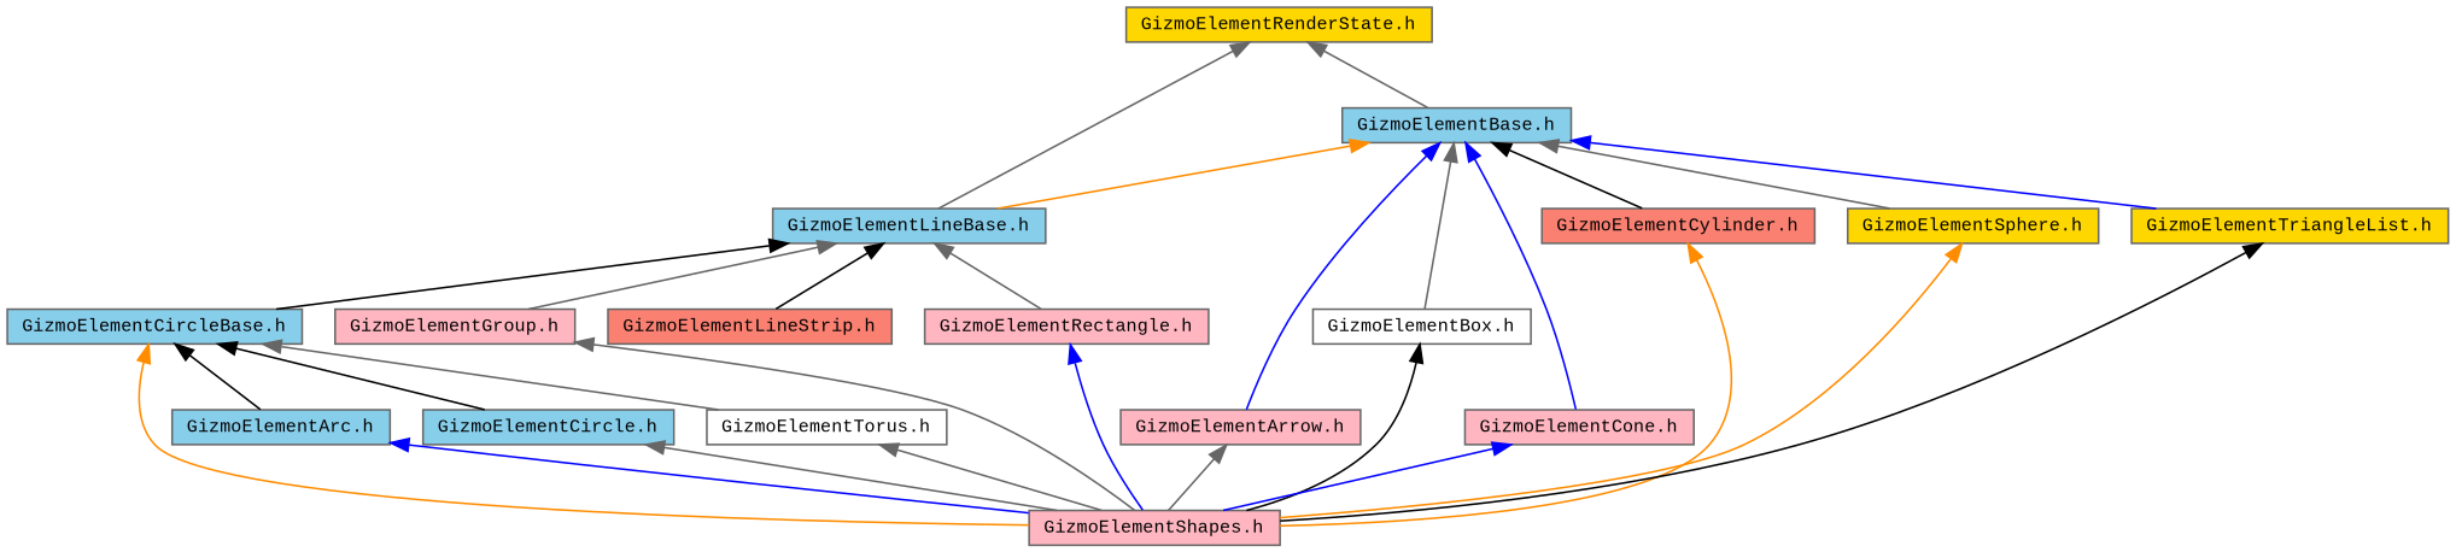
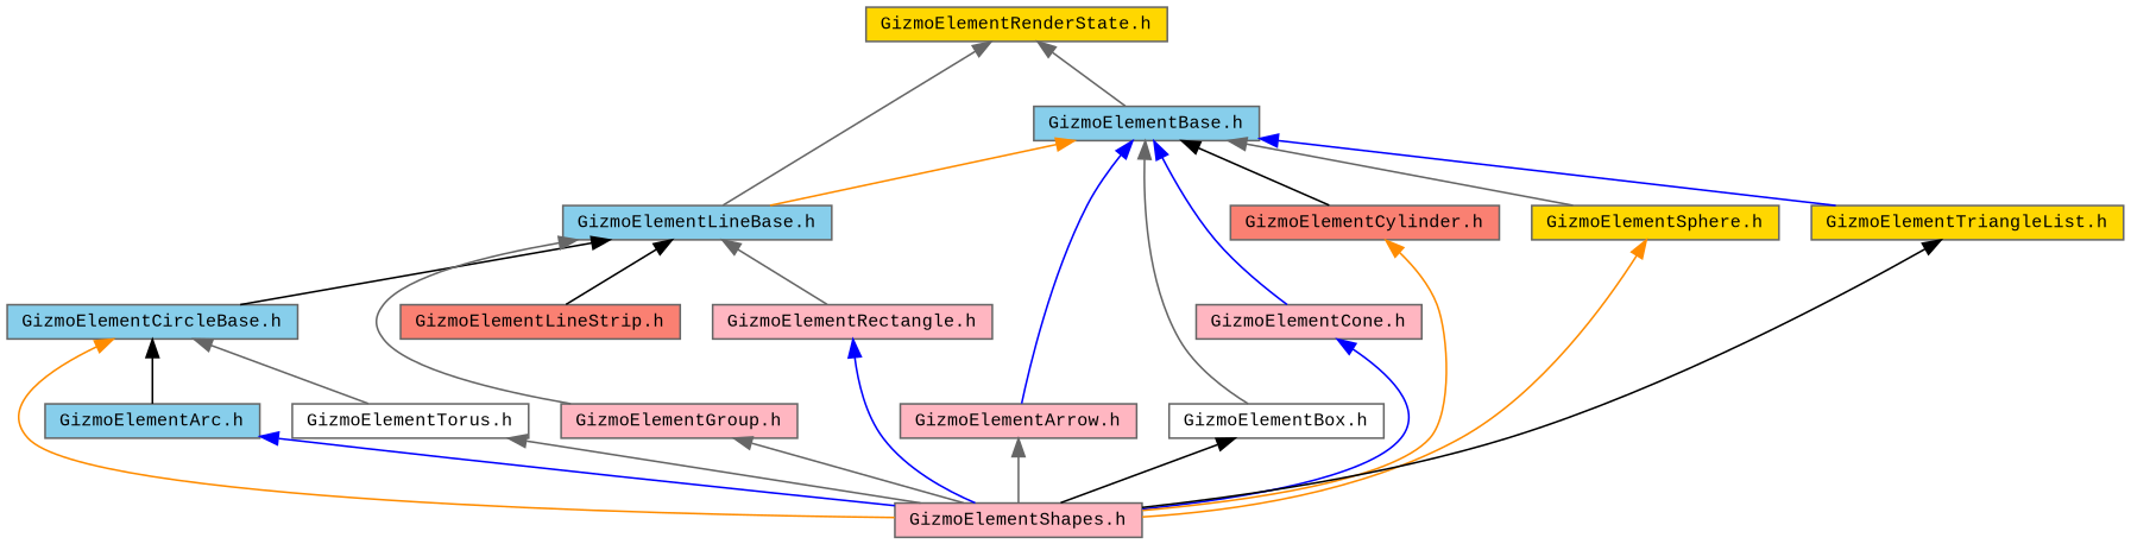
  digraph {
    fontname="Liberation Mono"
    node [color=grey40 fillcolor=skyblue fontname="Liberation Mono" fontsize=10 shape=box style=filled]
    edge [color=gray40 dir=back fontname="Liberation Mono" fontsize=10 labelfontname=Helvetica labelfontsize=10 style=solid]
    n1 [color=gray40 fillcolor=gold fontcolor=black height=0.2 label="GizmoElementRenderState.h" width=0.4]
    n2 [height=0.2 label="GizmoElementBase.h" width=0.4]
    n3 [height=0.2 label="GizmoElementLineBase.h" width=0.4]
    n4 [fillcolor=lightpink height=0.2 label="GizmoElementArrow.h" width=0.4]
    n5 [fillcolor=white height=0.2 label="GizmoElementBox.h" width=0.4]
    n6 [fillcolor=lightpink height=0.2 label="GizmoElementCone.h" width=0.4]
    n7 [fillcolor=salmon height=0.2 label="GizmoElementCylinder.h" width=0.4]
    n8 [fillcolor=gold height=0.2 label="GizmoElementSphere.h" width=0.4]
    n9 [fillcolor=gold height=0.2 label="GizmoElementTriangleList.h" width=0.4]
    n10 [height=0.2 label="GizmoElementCircleBase.h" width=0.4]
    n11 [fillcolor=lightpink height=0.2 label="GizmoElementGroup.h" width=0.4]
    n12 [fillcolor=salmon height=0.2 label="GizmoElementLineStrip.h" width=0.4]
    n13 [fillcolor=lightpink height=0.2 label="GizmoElementRectangle.h" width=0.4]
    n14 [fillcolor=lightpink height=0.2 label="GizmoElementShapes.h" width=0.4]
    n15 [height=0.2 label="GizmoElementArc.h" width=0.4]
-   n16 [height=0.2 label="GizmoElementCircle.h" width=0.4]
    n17 [fillcolor=white height=0.2 label="GizmoElementTorus.h" width=0.4]
    n1 -> n2
    n1 -> n3
    n2 -> n3 [color=darkorange]
    n2 -> n4 [color=blue]
    n2 -> n5
    n2 -> n6 [color=blue]
    n2 -> n7 [color=black]
    n2 -> n8
    n2 -> n9 [color=blue]
    n3 -> n10 [color=black]
    n3 -> n11
    n3 -> n12 [color=black]
    n3 -> n13
    n4 -> n14
    n5 -> n14 [color=black]
    n6 -> n14 [color=blue]
    n7 -> n14 [color=darkorange]
    n8 -> n14 [color=darkorange]
    n9 -> n14 [color=black]
    n10 -> n14 [color=darkorange]
    n10 -> n15 [color=black]
-   n10 -> n16 [color=black]
    n10 -> n17
    n11 -> n14
    n13 -> n14 [color=blue]
    n15 -> n14 [color=blue]
-   n16 -> n14
    n17 -> n14
  }
